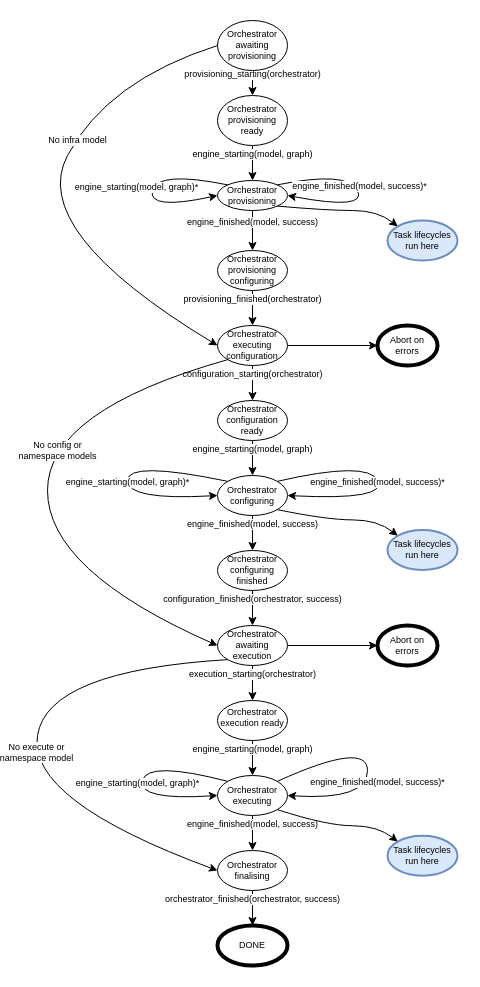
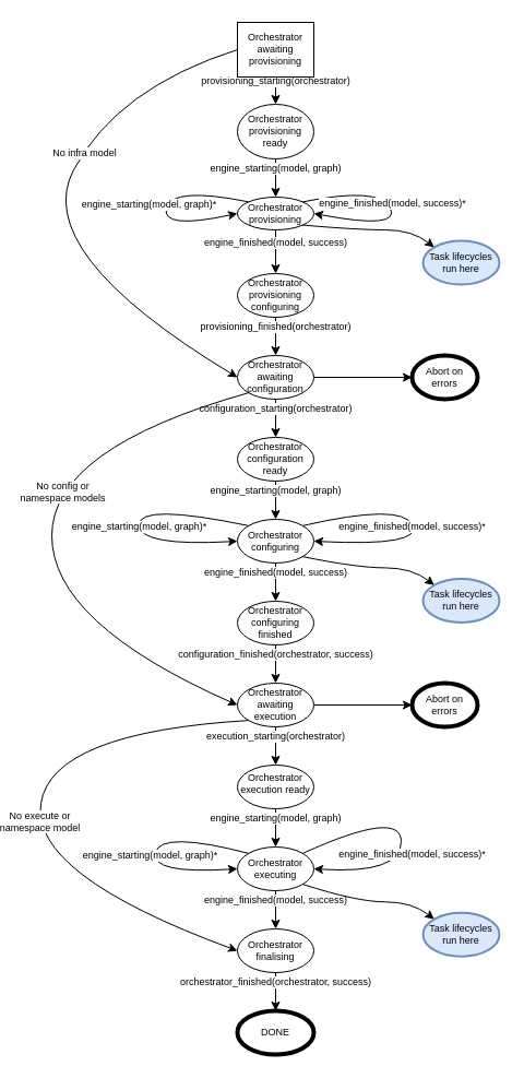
  <mxCell id="0" />
  <mxCell id="1" parent="0" />
  <mxCell id="2" value="provisioning_starting(orchestrator)" style="edgeStyle=orthogonalEdgeStyle;rounded=0;orthogonalLoop=1;jettySize=auto;html=1;entryX=0.5;entryY=0;entryDx=0;entryDy=0;fontSize=9;verticalAlign=bottom;" edge="1" parent="1" source="3" target="5"><mxGeometry relative="1" as="geometry" /></mxCell>
- <mxCell id="3" value="Orchestrator awaiting provisioning" style="ellipse;whiteSpace=wrap;html=1;fillColor=#FFFFFF;fontSize=9;verticalAlign=middle;" vertex="1" parent="1"><mxGeometry x="210" y="20" width="70" height="50" as="geometry" /></mxCell>
+ <mxCell id="3" value="Orchestrator awaiting provisioning" style="whiteSpace=wrap;html=1;fillColor=#FFFFFF;fontSize=9;verticalAlign=middle;rounded=0;" vertex="1" parent="1"><mxGeometry x="210" y="20" width="70" height="50" as="geometry" /></mxCell>
  <mxCell id="4" value="engine_starting(model, graph)" style="edgeStyle=orthogonalEdgeStyle;rounded=0;orthogonalLoop=1;jettySize=auto;html=1;entryX=0.5;entryY=0;entryDx=0;entryDy=0;fontSize=9;verticalAlign=bottom;" edge="1" parent="1" source="5" target="19"><mxGeometry relative="1" as="geometry" /></mxCell>
  <mxCell id="5" value="Orchestrator provisioning ready" style="ellipse;whiteSpace=wrap;html=1;fillColor=#FFFFFF;fontSize=9;verticalAlign=middle;" vertex="1" parent="1"><mxGeometry x="210" y="95" width="70" height="50" as="geometry" /></mxCell>
  <mxCell id="6" value="provisioning_finished(orchestrator)" style="edgeStyle=orthogonalEdgeStyle;rounded=0;orthogonalLoop=1;jettySize=auto;html=1;entryX=0.5;entryY=0;entryDx=0;entryDy=0;fontSize=9;verticalAlign=bottom;" edge="1" parent="1" source="7" target="24"><mxGeometry relative="1" as="geometry" /></mxCell>
  <mxCell id="7" value="Orchestrator provisioning configuring" style="ellipse;whiteSpace=wrap;html=1;fillColor=#FFFFFF;fontSize=9;verticalAlign=middle;" vertex="1" parent="1"><mxGeometry x="210" y="250" width="70" height="40" as="geometry" /></mxCell>
  <mxCell id="8" value="engine_finished(model, success)" style="edgeStyle=orthogonalEdgeStyle;rounded=0;orthogonalLoop=1;jettySize=auto;html=1;entryX=0.5;entryY=0;entryDx=0;entryDy=0;fontSize=9;verticalAlign=bottom;" edge="1" parent="1" source="9" target="31"><mxGeometry relative="1" as="geometry" /></mxCell>
  <mxCell id="9" value="Orchestrator configuring" style="ellipse;whiteSpace=wrap;html=1;fillColor=#FFFFFF;fontSize=9;verticalAlign=middle;" vertex="1" parent="1"><mxGeometry x="210" y="475" width="70" height="40" as="geometry" /></mxCell>
  <mxCell id="10" value="execution_starting(orchestrator)" style="edgeStyle=orthogonalEdgeStyle;rounded=0;orthogonalLoop=1;jettySize=auto;html=1;entryX=0.5;entryY=0;entryDx=0;entryDy=0;fontSize=9;verticalAlign=bottom;" edge="1" parent="1" source="12" target="34"><mxGeometry relative="1" as="geometry" /></mxCell>
  <mxCell id="11" style="edgeStyle=orthogonalEdgeStyle;rounded=0;orthogonalLoop=1;jettySize=auto;html=1;entryX=0;entryY=0.5;entryDx=0;entryDy=0;fontSize=9;" edge="1" parent="1" source="12" target="39"><mxGeometry relative="1" as="geometry" /></mxCell>
  <mxCell id="12" value="Orchestrator awaiting execution" style="ellipse;whiteSpace=wrap;html=1;fillColor=#FFFFFF;fontSize=9;verticalAlign=middle;" vertex="1" parent="1"><mxGeometry x="210" y="625" width="70" height="40" as="geometry" /></mxCell>
  <mxCell id="13" value="engine_finished(model, success)" style="edgeStyle=orthogonalEdgeStyle;rounded=0;orthogonalLoop=1;jettySize=auto;html=1;entryX=0.5;entryY=0;entryDx=0;entryDy=0;fontSize=9;verticalAlign=bottom;" edge="1" parent="1" source="14" target="16"><mxGeometry relative="1" as="geometry" /></mxCell>
  <mxCell id="14" value="Orchestrator executing" style="ellipse;whiteSpace=wrap;html=1;fillColor=#FFFFFF;fontSize=9;verticalAlign=middle;" vertex="1" parent="1"><mxGeometry x="210" y="775" width="70" height="40" as="geometry" /></mxCell>
  <mxCell id="15" value="orchestrator_finished(orchestrator, success)" style="edgeStyle=orthogonalEdgeStyle;rounded=0;orthogonalLoop=1;jettySize=auto;html=1;entryX=0.5;entryY=0;entryDx=0;entryDy=0;fontSize=9;verticalAlign=bottom;" edge="1" parent="1" source="16" target="17"><mxGeometry relative="1" as="geometry" /></mxCell>
  <mxCell id="16" value="Orchestrator finalising" style="ellipse;whiteSpace=wrap;html=1;fillColor=#FFFFFF;fontSize=9;verticalAlign=middle;" vertex="1" parent="1"><mxGeometry x="210" y="850" width="70" height="40" as="geometry" /></mxCell>
  <mxCell id="17" value="DONE" style="ellipse;whiteSpace=wrap;html=1;fillColor=#FFFFFF;fontSize=9;verticalAlign=middle;strokeColor=#000000;strokeWidth=4;" vertex="1" parent="1"><mxGeometry x="210" y="925" width="70" height="40" as="geometry" /></mxCell>
  <mxCell id="18" value="engine_finished(model, success)" style="edgeStyle=orthogonalEdgeStyle;rounded=0;orthogonalLoop=1;jettySize=auto;html=1;entryX=0.5;entryY=0;entryDx=0;entryDy=0;fontSize=9;verticalAlign=bottom;" edge="1" parent="1" source="19" target="7"><mxGeometry relative="1" as="geometry" /></mxCell>
  <mxCell id="19" value="Orchestrator provisioning" style="ellipse;whiteSpace=wrap;html=1;fillColor=#FFFFFF;fontSize=9;verticalAlign=middle;" vertex="1" parent="1"><mxGeometry x="210" y="180" width="70" height="30" as="geometry" /></mxCell>
  <mxCell id="20" value="engine_starting(model, graph)*" style="curved=1;endArrow=classic;html=1;fontSize=9;exitX=0;exitY=0;exitDx=0;exitDy=0;entryX=0;entryY=0.5;entryDx=0;entryDy=0;verticalAlign=bottom;" edge="1" parent="1" source="19" target="19"><mxGeometry x="0.224" y="18" width="50" height="50" relative="1" as="geometry"><mxPoint x="110" y="230" as="sourcePoint" /><mxPoint x="160" y="180" as="targetPoint" /><Array as="points"><mxPoint x="150" y="170" /><mxPoint x="140" y="210" /></Array><mxPoint x="-7" y="3" as="offset" /></mxGeometry></mxCell>
  <mxCell id="21" value="engine_finished(model, success)*" style="curved=1;endArrow=classic;html=1;fontSize=9;exitX=1;exitY=0;exitDx=0;exitDy=0;entryX=1;entryY=0.5;entryDx=0;entryDy=0;verticalAlign=bottom;" edge="1" parent="1" source="19" target="19"><mxGeometry width="50" height="50" relative="1" as="geometry"><mxPoint x="360" y="210" as="sourcePoint" /><mxPoint x="410" y="160" as="targetPoint" /><Array as="points"><mxPoint x="340" y="170" /><mxPoint x="360" y="210" /></Array></mxGeometry></mxCell>
  <mxCell id="22" value="configuration_starting(orchestrator)" style="edgeStyle=orthogonalEdgeStyle;rounded=0;orthogonalLoop=1;jettySize=auto;html=1;entryX=0.5;entryY=0;entryDx=0;entryDy=0;fontSize=9;verticalAlign=bottom;" edge="1" parent="1" source="24" target="27"><mxGeometry relative="1" as="geometry" /></mxCell>
  <mxCell id="23" style="edgeStyle=orthogonalEdgeStyle;rounded=0;orthogonalLoop=1;jettySize=auto;html=1;entryX=0;entryY=0.5;entryDx=0;entryDy=0;fontSize=9;" edge="1" parent="1" source="24" target="38"><mxGeometry relative="1" as="geometry" /></mxCell>
- <mxCell id="24" value="Orchestrator executing configuration" style="ellipse;whiteSpace=wrap;html=1;fillColor=#FFFFFF;fontSize=9;verticalAlign=middle;" vertex="1" parent="1"><mxGeometry x="210" y="325" width="70" height="40" as="geometry" /></mxCell>
+ <mxCell id="24" value="Orchestrator awaiting configuration" style="ellipse;whiteSpace=wrap;html=1;fillColor=#FFFFFF;fontSize=9;verticalAlign=middle;" vertex="1" parent="1"><mxGeometry x="210" y="325" width="70" height="40" as="geometry" /></mxCell>
  <mxCell id="25" value="No infra model" style="curved=1;endArrow=classic;html=1;fontSize=9;exitX=0;exitY=0.5;exitDx=0;exitDy=0;entryX=0;entryY=0.5;entryDx=0;entryDy=0;" edge="1" parent="1" source="3" target="24"><mxGeometry x="-0.281" y="2" width="50" height="50" relative="1" as="geometry"><mxPoint x="90" y="110" as="sourcePoint" /><mxPoint x="60" y="350" as="targetPoint" /><Array as="points"><mxPoint x="100" y="80" /><mxPoint x="20" y="230" /></Array><mxPoint as="offset" /></mxGeometry></mxCell>
  <mxCell id="26" value="engine_starting(model, graph)" style="edgeStyle=orthogonalEdgeStyle;rounded=0;orthogonalLoop=1;jettySize=auto;html=1;entryX=0.5;entryY=0;entryDx=0;entryDy=0;fontSize=9;verticalAlign=bottom;" edge="1" parent="1" source="27" target="9"><mxGeometry relative="1" as="geometry" /></mxCell>
  <mxCell id="27" value="Orchestrator configuration ready" style="ellipse;whiteSpace=wrap;html=1;fillColor=#FFFFFF;fontSize=9;verticalAlign=middle;" vertex="1" parent="1"><mxGeometry x="210" y="400" width="70" height="40" as="geometry" /></mxCell>
  <mxCell id="28" value="engine_starting(model, graph)*" style="curved=1;endArrow=classic;html=1;fontSize=9;exitX=0;exitY=0;exitDx=0;exitDy=0;entryX=0;entryY=0.5;entryDx=0;entryDy=0;verticalAlign=bottom;" edge="1" parent="1" source="9" target="9"><mxGeometry x="0.139" width="50" height="50" relative="1" as="geometry"><mxPoint x="190.184" y="474.422" as="sourcePoint" /><mxPoint x="180" y="485" as="targetPoint" /><Array as="points"><mxPoint x="120" y="460" /><mxPoint x="120" y="500" /></Array><mxPoint as="offset" /></mxGeometry></mxCell>
  <mxCell id="29" value="engine_finished(model, success)*" style="curved=1;endArrow=classic;html=1;fontSize=9;exitX=1;exitY=0;exitDx=0;exitDy=0;entryX=1;entryY=0.5;entryDx=0;entryDy=0;verticalAlign=bottom;" edge="1" parent="1" source="9" target="9"><mxGeometry x="0.043" y="-5" width="50" height="50" relative="1" as="geometry"><mxPoint x="289.996" y="474.422" as="sourcePoint" /><mxPoint x="300.18" y="485" as="targetPoint" /><Array as="points"><mxPoint x="360.18" y="460" /><mxPoint x="380.18" y="500" /></Array><mxPoint as="offset" /></mxGeometry></mxCell>
  <mxCell id="30" value="configuration_finished(orchestrator, success)" style="edgeStyle=orthogonalEdgeStyle;rounded=0;orthogonalLoop=1;jettySize=auto;html=1;entryX=0.5;entryY=0;entryDx=0;entryDy=0;fontSize=9;verticalAlign=bottom;" edge="1" parent="1" source="31" target="12"><mxGeometry relative="1" as="geometry" /></mxCell>
  <mxCell id="31" value="Orchestrator configuring finished" style="ellipse;whiteSpace=wrap;html=1;fillColor=#FFFFFF;fontSize=9;verticalAlign=middle;" vertex="1" parent="1"><mxGeometry x="210" y="550" width="70" height="40" as="geometry" /></mxCell>
  <mxCell id="32" value="No config or&lt;br&gt;namespace models" style="curved=1;endArrow=classic;html=1;fontSize=9;exitX=0;exitY=1;exitDx=0;exitDy=0;entryX=0;entryY=0.5;entryDx=0;entryDy=0;" edge="1" parent="1" source="24" target="12"><mxGeometry x="-0.297" y="41" width="50" height="50" relative="1" as="geometry"><mxPoint x="60" y="430" as="sourcePoint" /><mxPoint x="110" y="380" as="targetPoint" /><Array as="points"><mxPoint x="40" y="410" /><mxPoint x="40" y="570" /></Array><mxPoint x="-31" y="40" as="offset" /></mxGeometry></mxCell>
  <mxCell id="33" value="engine_starting(model, graph)" style="edgeStyle=orthogonalEdgeStyle;rounded=0;orthogonalLoop=1;jettySize=auto;html=1;entryX=0.5;entryY=0;entryDx=0;entryDy=0;fontSize=9;verticalAlign=bottom;" edge="1" parent="1" source="34" target="14"><mxGeometry relative="1" as="geometry" /></mxCell>
  <mxCell id="34" value="Orchestrator execution ready" style="ellipse;whiteSpace=wrap;html=1;fillColor=#FFFFFF;fontSize=9;verticalAlign=top;" vertex="1" parent="1"><mxGeometry x="210" y="700" width="70" height="40" as="geometry" /></mxCell>
  <mxCell id="35" value="No execute or&lt;br&gt;namespace model" style="curved=1;endArrow=classic;html=1;fontSize=9;exitX=0;exitY=1;exitDx=0;exitDy=0;entryX=0;entryY=0.5;entryDx=0;entryDy=0;" edge="1" parent="1" source="12" target="16"><mxGeometry x="0.021" y="2" width="50" height="50" relative="1" as="geometry"><mxPoint x="10" y="690" as="sourcePoint" /><mxPoint x="60" y="640" as="targetPoint" /><Array as="points"><mxPoint x="40" y="670" /><mxPoint x="20" y="800" /></Array><mxPoint as="offset" /></mxGeometry></mxCell>
  <mxCell id="36" value="engine_finished(model, success)*" style="curved=1;endArrow=classic;html=1;fontSize=9;exitX=1;exitY=0;exitDx=0;exitDy=0;entryX=1;entryY=0.5;entryDx=0;entryDy=0;verticalAlign=bottom;" edge="1" parent="1" source="14" target="14"><mxGeometry x="0.33" y="-14" width="50" height="50" relative="1" as="geometry"><mxPoint x="279.698" y="685.829" as="sourcePoint" /><mxPoint x="290" y="700" as="targetPoint" /><Array as="points"><mxPoint x="360" y="740" /><mxPoint x="360" y="800" /></Array><mxPoint x="9" y="4" as="offset" /></mxGeometry></mxCell>
  <mxCell id="37" value="engine_starting(model, graph)*" style="curved=1;endArrow=classic;html=1;fontSize=9;verticalAlign=bottom;entryX=0;entryY=0.5;entryDx=0;entryDy=0;exitX=0;exitY=0;exitDx=0;exitDy=0;" edge="1" parent="1" source="14" target="14"><mxGeometry x="0.126" y="-2" width="50" height="50" relative="1" as="geometry"><mxPoint x="210" y="770" as="sourcePoint" /><mxPoint x="190" y="796" as="targetPoint" /><Array as="points"><mxPoint x="140" y="760" /><mxPoint x="130" y="800" /></Array><mxPoint as="offset" /></mxGeometry></mxCell>
  <mxCell id="38" value="Abort on errors" style="ellipse;whiteSpace=wrap;html=1;strokeColor=#000000;strokeWidth=4;fillColor=#FFFFFF;fontSize=9;" vertex="1" parent="1"><mxGeometry x="370" y="325" width="60" height="40" as="geometry" /></mxCell>
  <mxCell id="39" value="Abort on errors" style="ellipse;whiteSpace=wrap;html=1;strokeColor=#000000;strokeWidth=4;fillColor=#FFFFFF;fontSize=9;" vertex="1" parent="1"><mxGeometry x="370" y="625" width="60" height="40" as="geometry" /></mxCell>
  <mxCell id="40" value="Task lifecycles&lt;br&gt;run here" style="ellipse;whiteSpace=wrap;html=1;strokeColor=#6c8ebf;strokeWidth=2;fillColor=#dae8fc;fontSize=9;" vertex="1" parent="1"><mxGeometry x="380" y="220" width="70" height="40" as="geometry" /></mxCell>
  <mxCell id="41" value="" style="curved=1;endArrow=classic;html=1;fontSize=9;exitX=1;exitY=1;exitDx=0;exitDy=0;entryX=0;entryY=0;entryDx=0;entryDy=0;" edge="1" parent="1" source="19" target="40"><mxGeometry width="50" height="50" relative="1" as="geometry"><mxPoint x="440" y="200" as="sourcePoint" /><mxPoint x="490" y="150" as="targetPoint" /><Array as="points"><mxPoint x="320" y="210" /><mxPoint x="370" y="210" /></Array></mxGeometry></mxCell>
  <mxCell id="42" value="Task lifecycles&lt;br&gt;run here" style="ellipse;whiteSpace=wrap;html=1;strokeColor=#6c8ebf;strokeWidth=2;fillColor=#dae8fc;fontSize=9;" vertex="1" parent="1"><mxGeometry x="380" y="529.39" width="70" height="40" as="geometry" /></mxCell>
  <mxCell id="43" value="" style="curved=1;endArrow=classic;html=1;fontSize=9;exitX=1;exitY=1;exitDx=0;exitDy=0;entryX=0;entryY=0;entryDx=0;entryDy=0;" edge="1" parent="1" target="42" source="9"><mxGeometry width="50" height="50" relative="1" as="geometry"><mxPoint x="249.499" y="509.142" as="sourcePoint" /><mxPoint x="490" y="459.39" as="targetPoint" /><Array as="points"><mxPoint x="320" y="519.39" /><mxPoint x="370" y="519.39" /></Array></mxGeometry></mxCell>
  <mxCell id="44" value="Task lifecycles&lt;br&gt;run here" style="ellipse;whiteSpace=wrap;html=1;strokeColor=#6c8ebf;strokeWidth=2;fillColor=#dae8fc;fontSize=9;" vertex="1" parent="1"><mxGeometry x="380" y="835.25" width="70" height="40" as="geometry" /></mxCell>
  <mxCell id="45" value="" style="curved=1;endArrow=classic;html=1;fontSize=9;exitX=1;exitY=1;exitDx=0;exitDy=0;entryX=0;entryY=0;entryDx=0;entryDy=0;" edge="1" parent="1" target="44" source="14"><mxGeometry width="50" height="50" relative="1" as="geometry"><mxPoint x="239.499" y="809.142" as="sourcePoint" /><mxPoint x="490" y="765.25" as="targetPoint" /><Array as="points"><mxPoint x="320" y="825.25" /><mxPoint x="370" y="825.25" /></Array></mxGeometry></mxCell>
